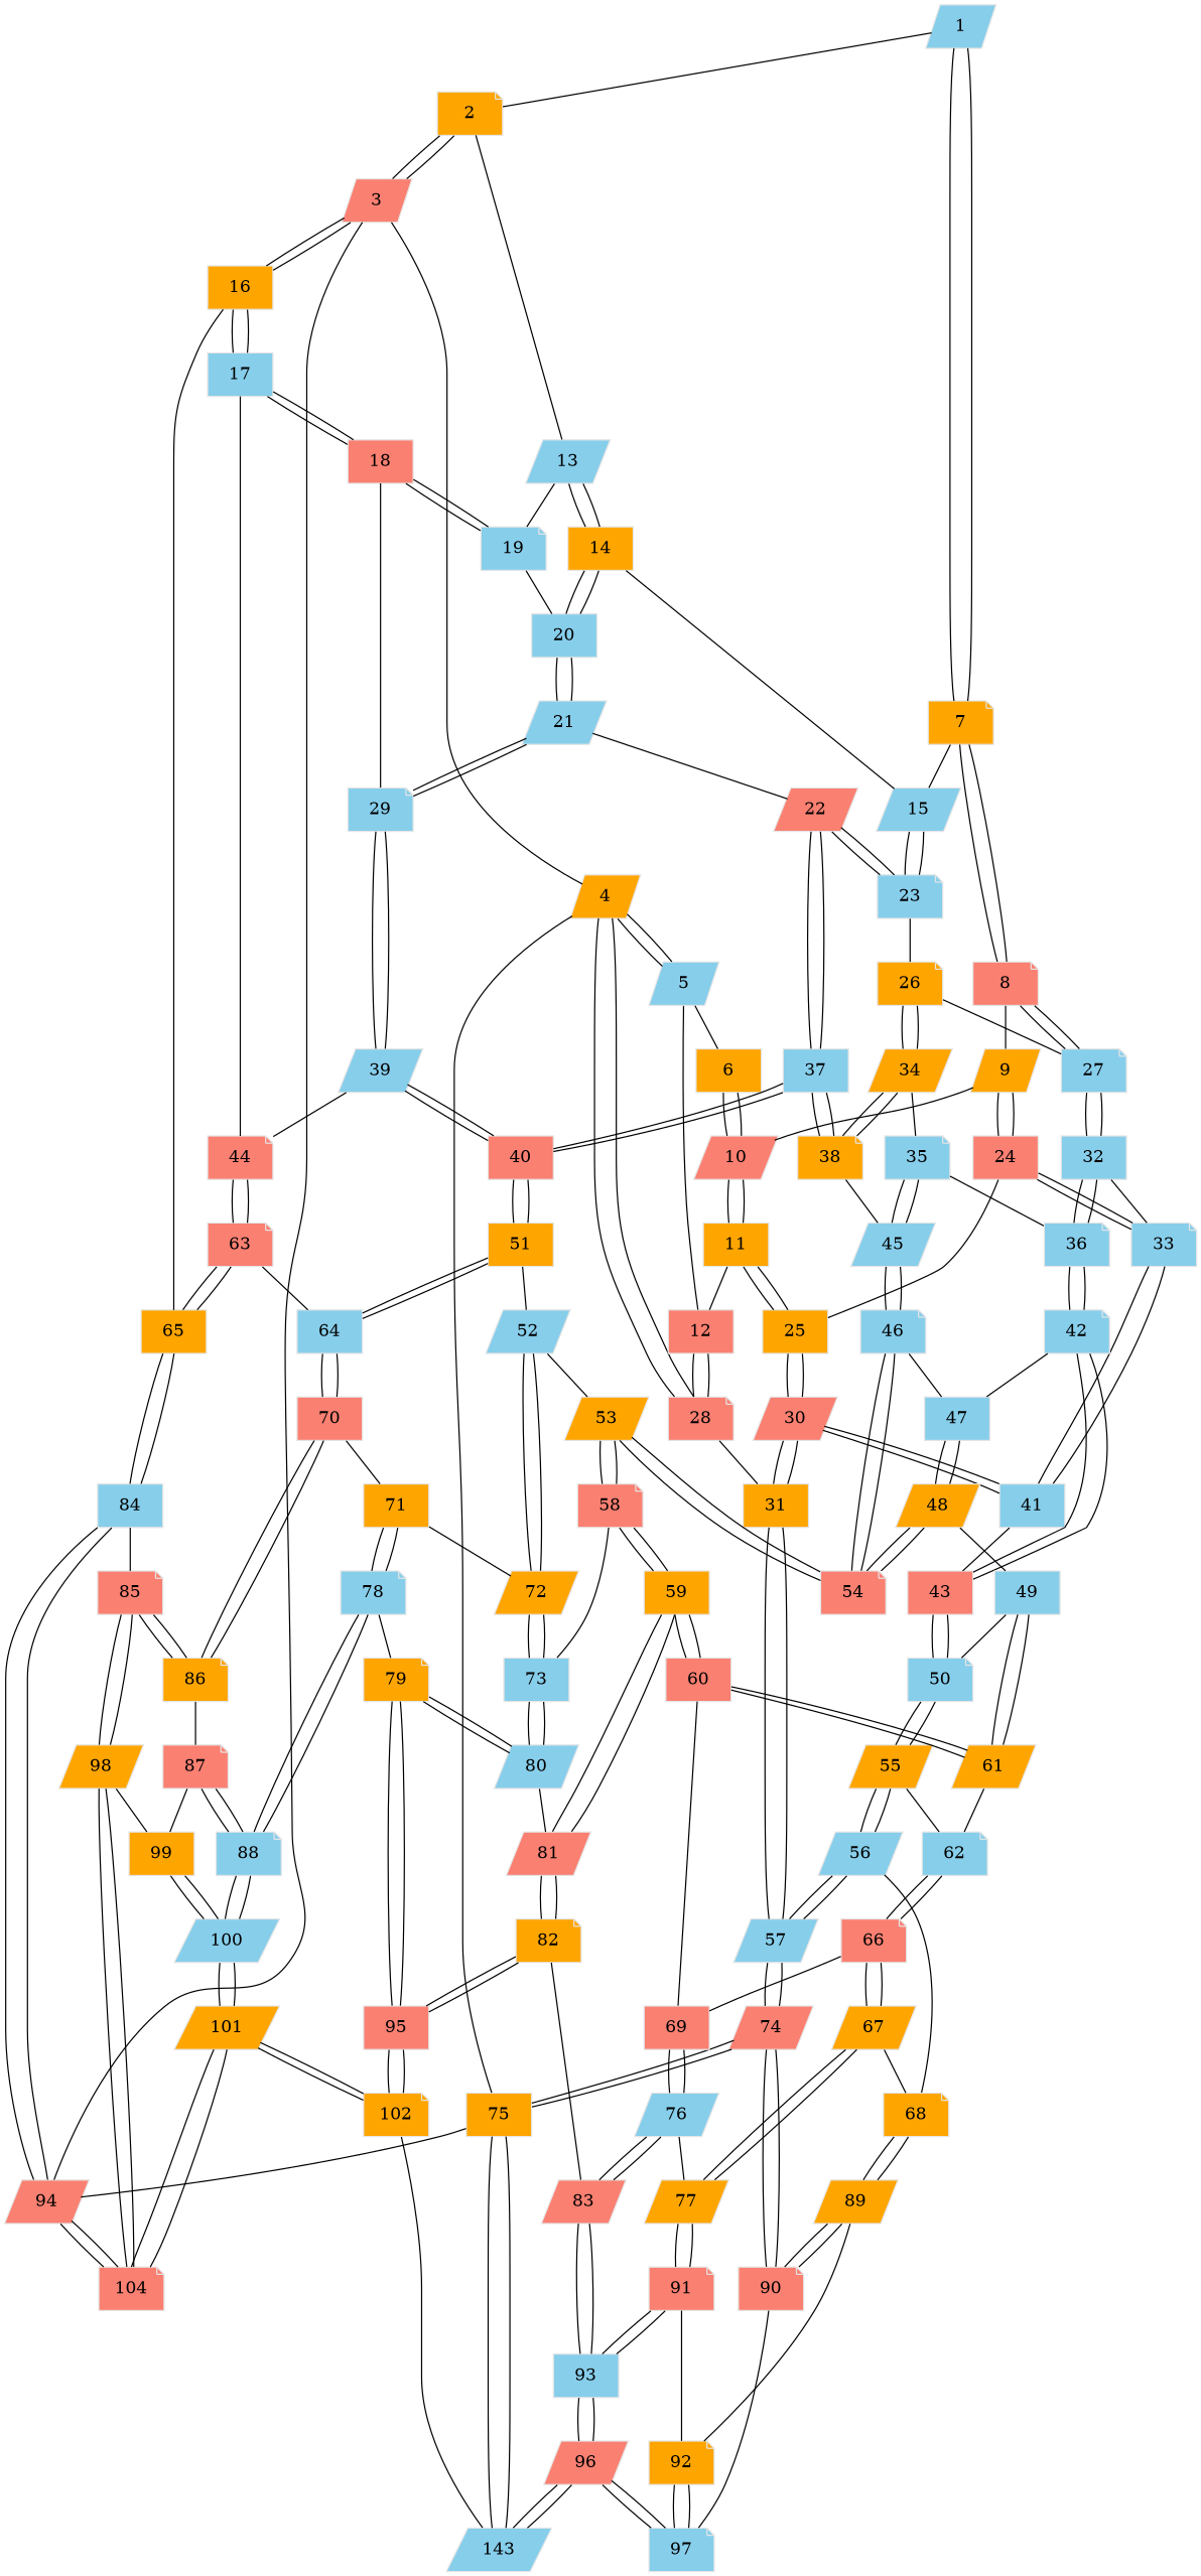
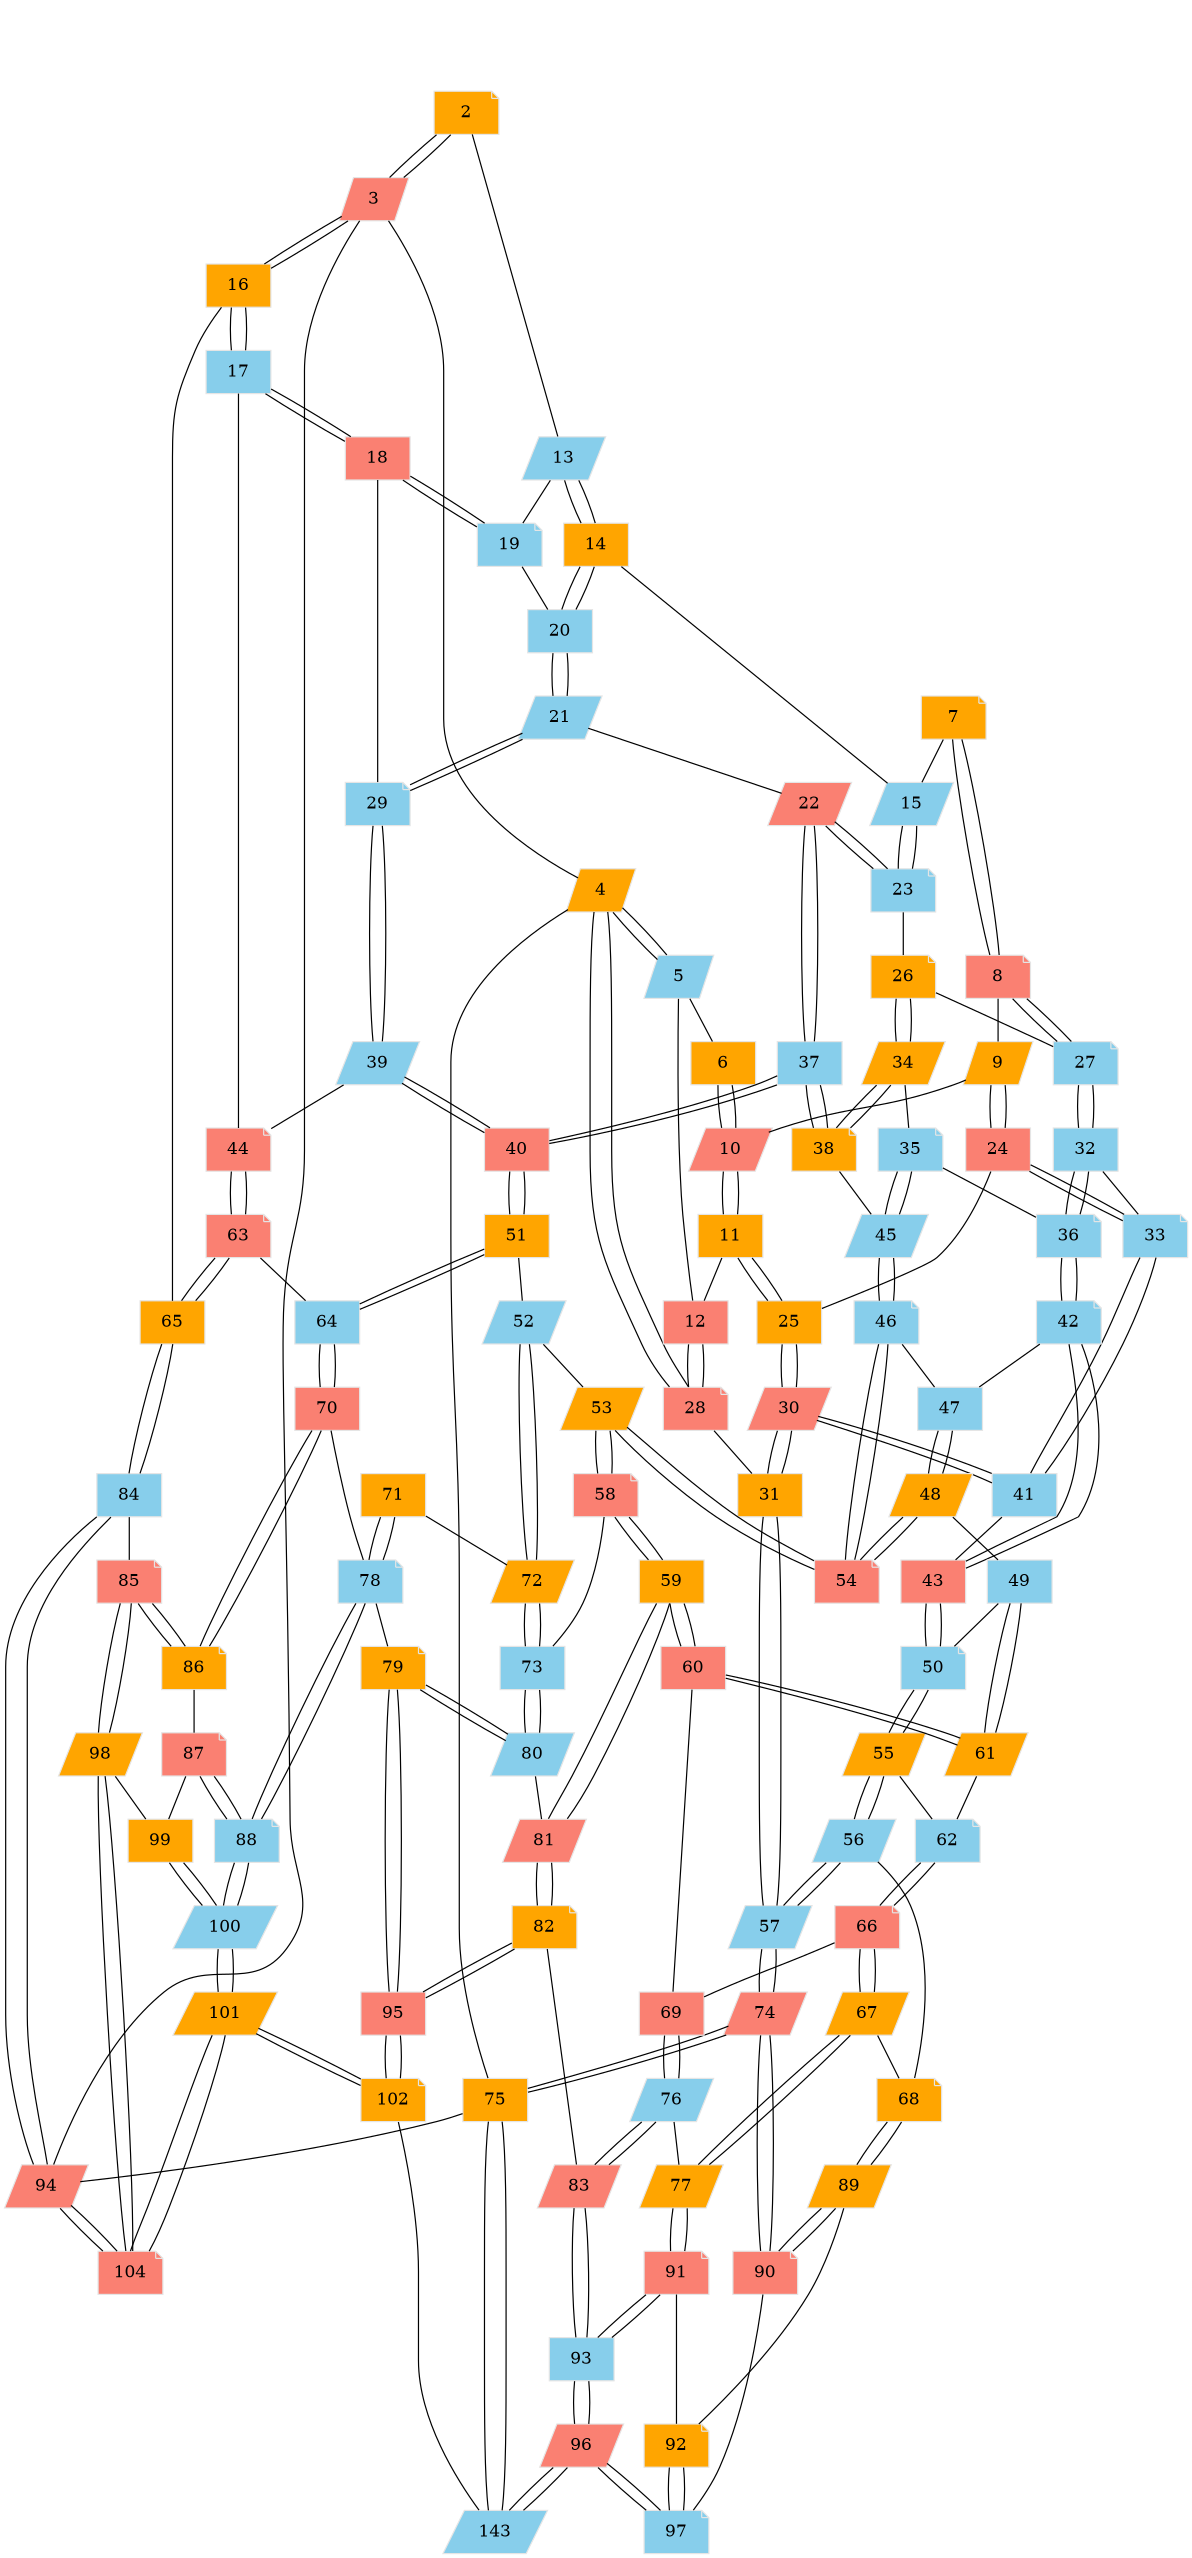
  graph {
    node [color=gray90 fillcolor=skyblue shape=note style=filled]
    2 [fillcolor=orange]
-   1 [shape=parallelogram]
    7 [fillcolor=orange]
    3 [fillcolor=salmon shape=parallelogram]
    13 [shape=parallelogram]
    8 [fillcolor=salmon]
    15 [shape=parallelogram]
    4 [fillcolor=orange shape=parallelogram]
    16 [fillcolor=orange shape=box]
    94 [fillcolor=salmon shape=parallelogram]
    14 [fillcolor=orange shape=box]
    19
    5 [shape=parallelogram]
    28 [fillcolor=salmon]
    75 [fillcolor=orange shape=box]
    17 [shape=box]
    65 [fillcolor=orange shape=box]
    104 [fillcolor=salmon]
    6 [fillcolor=orange shape=box]
    12 [fillcolor=salmon shape=box]
    31 [fillcolor=orange shape=box]
    n22 [label=143 shape=parallelogram]
    10 [fillcolor=salmon shape=parallelogram]
    11 [fillcolor=orange shape=box]
    9 [fillcolor=orange shape=parallelogram]
    27
    23
    24 [fillcolor=salmon shape=box]
    32 [shape=box]
    25 [fillcolor=orange shape=box]
    33
    30 [fillcolor=salmon shape=parallelogram]
    20 [shape=box]
    21 [shape=parallelogram]
    26 [fillcolor=orange]
    18 [fillcolor=salmon shape=box]
    44 [fillcolor=salmon]
    84 [shape=box]
    29
    63 [fillcolor=salmon]
    39 [shape=parallelogram]
    22 [fillcolor=salmon shape=parallelogram]
    37 [shape=box]
    38 [fillcolor=orange]
    40 [fillcolor=salmon shape=box]
    34 [fillcolor=orange shape=parallelogram]
    41 [shape=box]
    35
    36
    57 [shape=parallelogram]
    43 [fillcolor=salmon shape=box]
    74 [fillcolor=salmon shape=parallelogram]
    42
    45 [shape=parallelogram]
    46
    47 [shape=box]
    51 [fillcolor=orange shape=box]
    52 [shape=parallelogram]
    64 [shape=box]
    50
    48 [fillcolor=orange shape=parallelogram]
    55 [fillcolor=orange shape=parallelogram]
    54 [fillcolor=salmon]
    49 [shape=box]
    61 [fillcolor=orange shape=parallelogram]
    62
    56 [shape=parallelogram]
    53 [fillcolor=orange shape=parallelogram]
    72 [fillcolor=orange shape=parallelogram]
    70 [fillcolor=salmon shape=box]
    58 [fillcolor=salmon]
    73 [shape=box]
    59 [fillcolor=orange shape=box]
    68 [fillcolor=orange]
    66 [fillcolor=salmon]
    89 [fillcolor=orange shape=parallelogram]
    90 [fillcolor=salmon]
    60 [fillcolor=salmon shape=box]
    81 [fillcolor=salmon shape=parallelogram]
    80 [shape=parallelogram]
    69 [fillcolor=salmon shape=box]
    82 [fillcolor=orange]
    76 [shape=parallelogram]
    67 [fillcolor=orange shape=parallelogram]
    71 [fillcolor=orange shape=box]
    86 [fillcolor=orange]
    85 [fillcolor=salmon]
    77 [fillcolor=orange shape=parallelogram]
    91 [fillcolor=salmon]
    92 [fillcolor=orange]
    83 [fillcolor=salmon shape=parallelogram]
    78
    87 [fillcolor=salmon]
    79 [fillcolor=orange]
    88
    97
    93 [shape=box]
    95 [fillcolor=salmon shape=box]
    100 [shape=parallelogram]
    102 [fillcolor=orange]
    96 [fillcolor=salmon shape=parallelogram]
    98 [fillcolor=orange shape=parallelogram]
    99 [fillcolor=orange shape=box]
    101 [fillcolor=orange shape=parallelogram]
    2 -- 3
    2 -- 3
    2 -- 13
-   1 -- 2
-   1 -- 7
-   1 -- 7
    7 -- 8
    7 -- 8
    7 -- 15
    3 -- 4
    3 -- 16
    3 -- 16
    3 -- 94
    13 -- 14
    13 -- 14
    13 -- 19
    8 -- 9
    8 -- 27
    8 -- 27
    15 -- 23
    15 -- 23
    4 -- 5
    4 -- 5
    4 -- 28
    4 -- 28
    4 -- 75
    16 -- 17
    16 -- 17
    16 -- 65
    94 -- 104
    94 -- 104
    14 -- 15
    14 -- 20
    14 -- 20
    19 -- 20
    5 -- 6
    5 -- 12
    28 -- 31
    75 -- 94
    75 -- n22
    75 -- n22
    17 -- 18
    17 -- 18
    17 -- 44
    65 -- 84
    65 -- 84
    6 -- 10
    6 -- 10
    12 -- 28
    12 -- 28
    31 -- 57
    31 -- 57
    10 -- 11
    10 -- 11
    11 -- 12
    11 -- 25
    11 -- 25
    9 -- 10
    9 -- 24
    9 -- 24
    27 -- 32
    27 -- 32
    23 -- 26
    24 -- 25
    24 -- 33
    24 -- 33
    32 -- 33
    32 -- 36
    32 -- 36
    25 -- 30
    25 -- 30
    33 -- 41
    33 -- 41
    30 -- 31
    30 -- 31
    30 -- 41
    30 -- 41
    20 -- 21
    20 -- 21
    21 -- 29
    21 -- 29
    21 -- 22
    26 -- 27
    26 -- 34
    26 -- 34
    18 -- 19
    18 -- 19
    18 -- 29
    44 -- 63
    44 -- 63
    84 -- 94
    84 -- 94
    84 -- 85
    29 -- 39
    29 -- 39
    63 -- 65
    63 -- 65
    63 -- 64
    39 -- 44
    39 -- 40
    39 -- 40
    22 -- 23
    22 -- 23
    22 -- 37
    22 -- 37
    37 -- 38
    37 -- 38
    37 -- 40
    37 -- 40
    38 -- 45
    40 -- 51
    40 -- 51
    34 -- 38
    34 -- 38
    34 -- 35
    41 -- 43
    35 -- 36
    35 -- 45
    35 -- 45
    36 -- 42
    36 -- 42
    57 -- 74
    57 -- 74
    43 -- 50
    43 -- 50
    74 -- 75
    74 -- 75
    74 -- 90
    74 -- 90
    42 -- 43
    42 -- 43
    42 -- 47
    45 -- 46
    45 -- 46
    46 -- 47
    46 -- 54
    46 -- 54
    47 -- 48
    47 -- 48
    51 -- 52
    51 -- 64
    51 -- 64
    52 -- 53
    52 -- 72
    52 -- 72
    64 -- 70
    64 -- 70
    50 -- 55
    50 -- 55
    48 -- 54
    48 -- 54
    48 -- 49
    55 -- 62
    55 -- 56
    55 -- 56
    49 -- 50
    49 -- 61
    49 -- 61
    61 -- 62
    62 -- 66
    62 -- 66
    56 -- 57
    56 -- 57
    56 -- 68
    53 -- 54
    53 -- 54
    53 -- 58
    53 -- 58
    72 -- 73
    72 -- 73
-   70 -- 71
+   70 -- 78
    70 -- 86
    70 -- 86
    58 -- 73
    58 -- 59
    58 -- 59
    73 -- 80
    73 -- 80
    59 -- 60
    59 -- 60
    59 -- 81
    59 -- 81
    68 -- 89
    68 -- 89
    66 -- 69
    66 -- 67
    66 -- 67
    89 -- 90
    89 -- 90
    89 -- 92
    90 -- 97
    60 -- 61
    60 -- 61
    60 -- 69
    81 -- 82
    81 -- 82
    80 -- 81
    69 -- 76
    69 -- 76
    82 -- 83
    82 -- 95
    82 -- 95
    76 -- 77
    76 -- 83
    76 -- 83
    67 -- 68
    67 -- 77
    67 -- 77
    71 -- 72
    71 -- 78
    71 -- 78
    86 -- 87
    85 -- 86
    85 -- 86
    85 -- 98
    85 -- 98
    77 -- 91
    77 -- 91
    91 -- 92
    91 -- 93
    91 -- 93
    92 -- 97
    92 -- 97
    83 -- 93
    83 -- 93
    78 -- 79
    78 -- 88
    78 -- 88
    87 -- 88
    87 -- 88
    87 -- 99
    79 -- 80
    79 -- 80
    79 -- 95
    79 -- 95
    88 -- 100
    88 -- 100
    93 -- 96
    93 -- 96
    95 -- 102
    95 -- 102
    100 -- 101
    100 -- 101
    102 -- n22
    96 -- n22
    96 -- n22
    96 -- 97
    96 -- 97
    98 -- 104
    98 -- 104
    98 -- 99
    99 -- 100
    99 -- 100
    101 -- 104
    101 -- 104
    101 -- 102
    101 -- 102
  }
